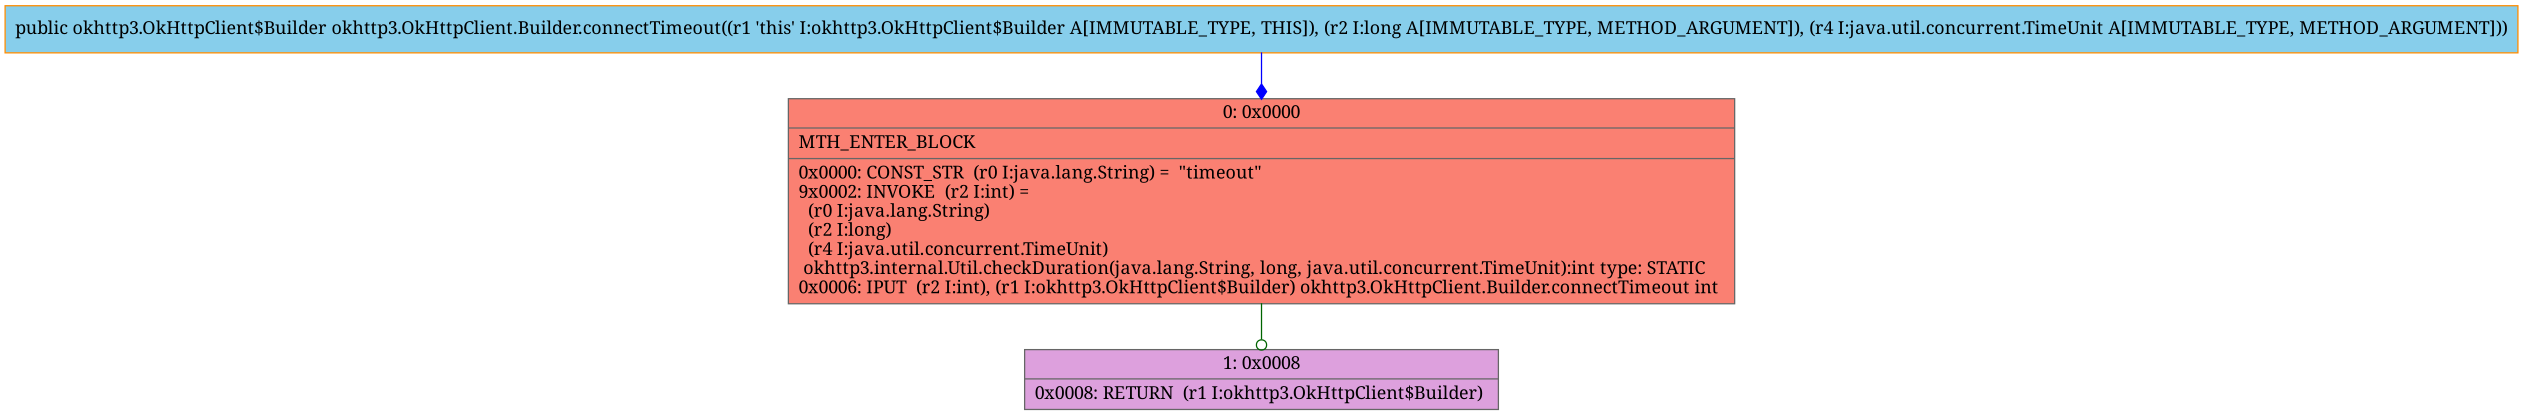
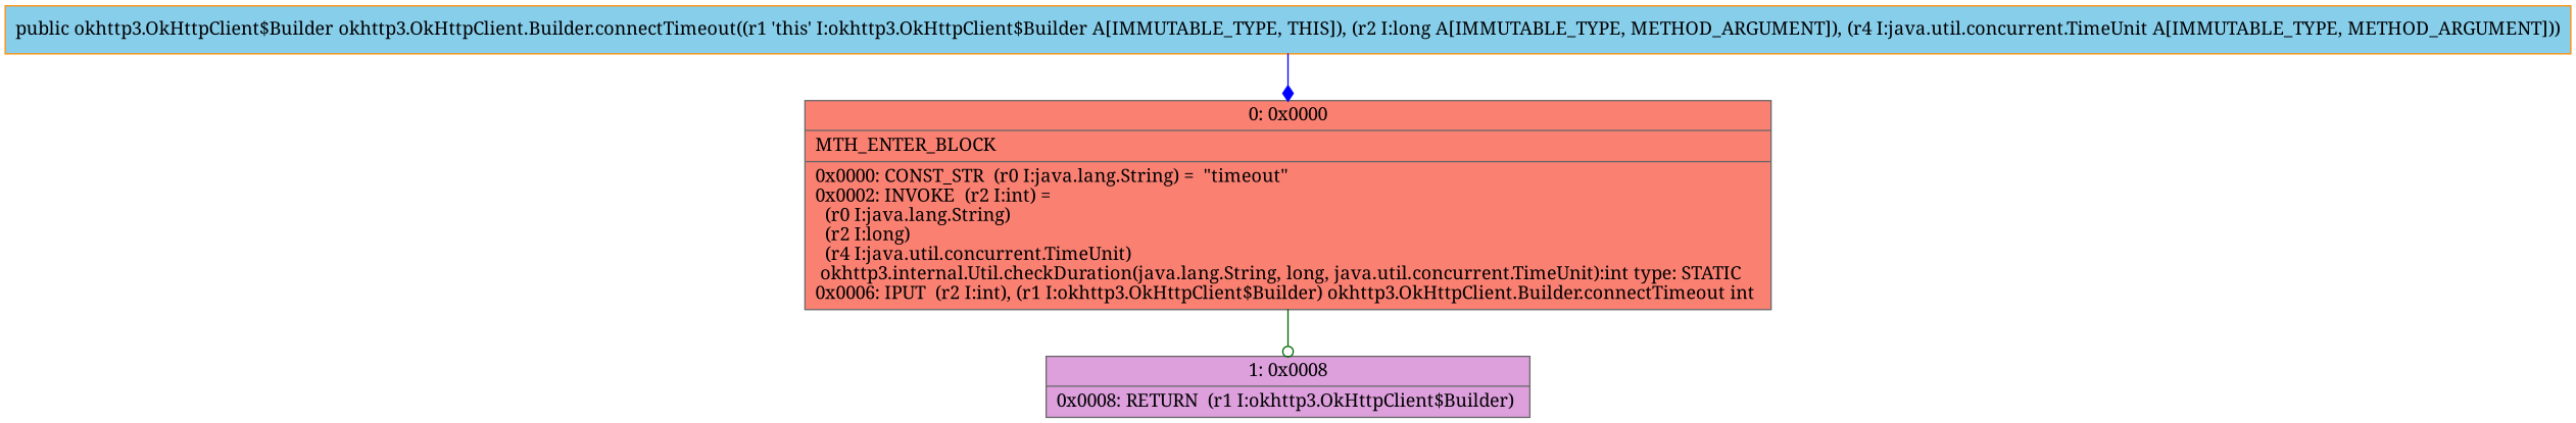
  digraph {
    fontname="Noto Serif"
    node [shape=record style=filled color=gray40 fontname="Noto Serif"]
    edge [fontname="Noto Serif"]
-   n1 [label="{0\:\ 0x0000|MTH_ENTER_BLOCK\l|0x0000: CONST_STR  (r0 I:java.lang.String) =  \"timeout\" \l9x0002: INVOKE  (r2 I:int) = \l  (r0 I:java.lang.String)\l  (r2 I:long)\l  (r4 I:java.util.concurrent.TimeUnit)\l okhttp3.internal.Util.checkDuration(java.lang.String, long, java.util.concurrent.TimeUnit):int type: STATIC \l0x0006: IPUT  (r2 I:int), (r1 I:okhttp3.OkHttpClient$Builder) okhttp3.OkHttpClient.Builder.connectTimeout int \l}" fillcolor=salmon]
+   n1 [label="{0\:\ 0x0000|MTH_ENTER_BLOCK\l|0x0000: CONST_STR  (r0 I:java.lang.String) =  \"timeout\" \l0x0002: INVOKE  (r2 I:int) = \l  (r0 I:java.lang.String)\l  (r2 I:long)\l  (r4 I:java.util.concurrent.TimeUnit)\l okhttp3.internal.Util.checkDuration(java.lang.String, long, java.util.concurrent.TimeUnit):int type: STATIC \l0x0006: IPUT  (r2 I:int), (r1 I:okhttp3.OkHttpClient$Builder) okhttp3.OkHttpClient.Builder.connectTimeout int \l}" fillcolor=salmon]
    n2 [label="{1\:\ 0x0008|0x0008: RETURN  (r1 I:okhttp3.OkHttpClient$Builder) \l}" fillcolor=plum]
    n3 [label="{public okhttp3.OkHttpClient$Builder okhttp3.OkHttpClient.Builder.connectTimeout((r1 'this' I:okhttp3.OkHttpClient$Builder A[IMMUTABLE_TYPE, THIS]), (r2 I:long A[IMMUTABLE_TYPE, METHOD_ARGUMENT]), (r4 I:java.util.concurrent.TimeUnit A[IMMUTABLE_TYPE, METHOD_ARGUMENT])) }" fillcolor=skyblue color=darkorange]
    n1 -> n2 [color=darkgreen arrowhead=odot]
    n3 -> n1 [color=blue arrowhead=diamond]
  }
